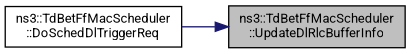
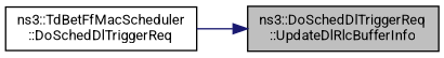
  digraph {
    rankdir=RL
    fontname=Roboto
    node [color=black fontname=Roboto fontsize=10 shape=record style=filled]
-   n1 [fillcolor=grey75 fontcolor=black height=0.2 label="ns3::TdBetFfMacScheduler\l::UpdateDlRlcBufferInfo" width=0.4]
+   n1 [fillcolor=grey75 fontcolor=black height=0.2 label="ns3::DoSchedDlTriggerReq\l::UpdateDlRlcBufferInfo" width=0.4]
    n2 [fillcolor=white height=0.2 label="ns3::TdBetFfMacScheduler\l::DoSchedDlTriggerReq" width=0.4]
    n1 -> n2 [color=midnightblue dir=back fontname=Roboto fontsize=10 labelfontname=Helvetica labelfontsize=10 style=solid]
  }
